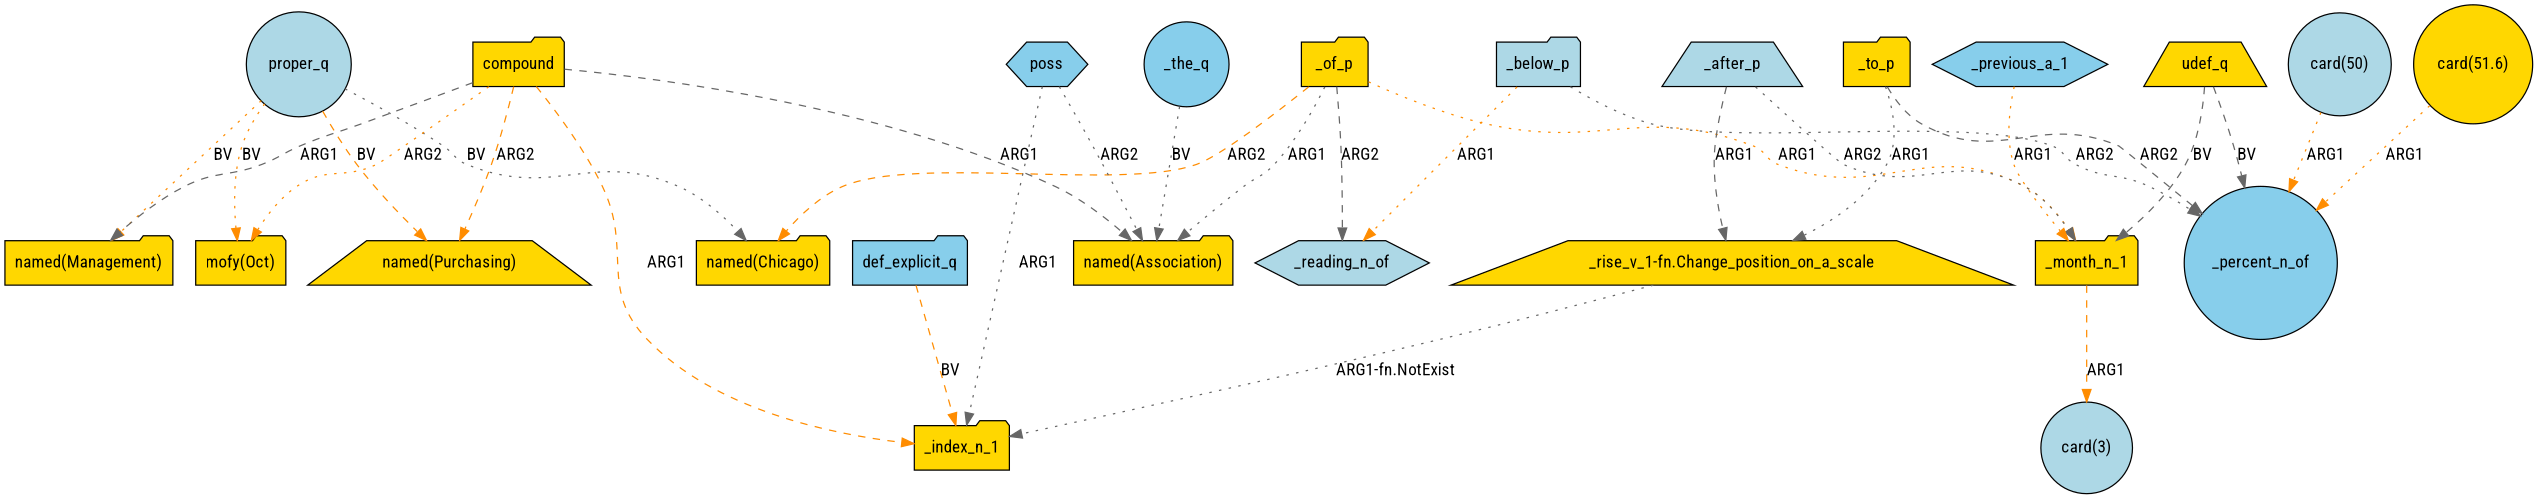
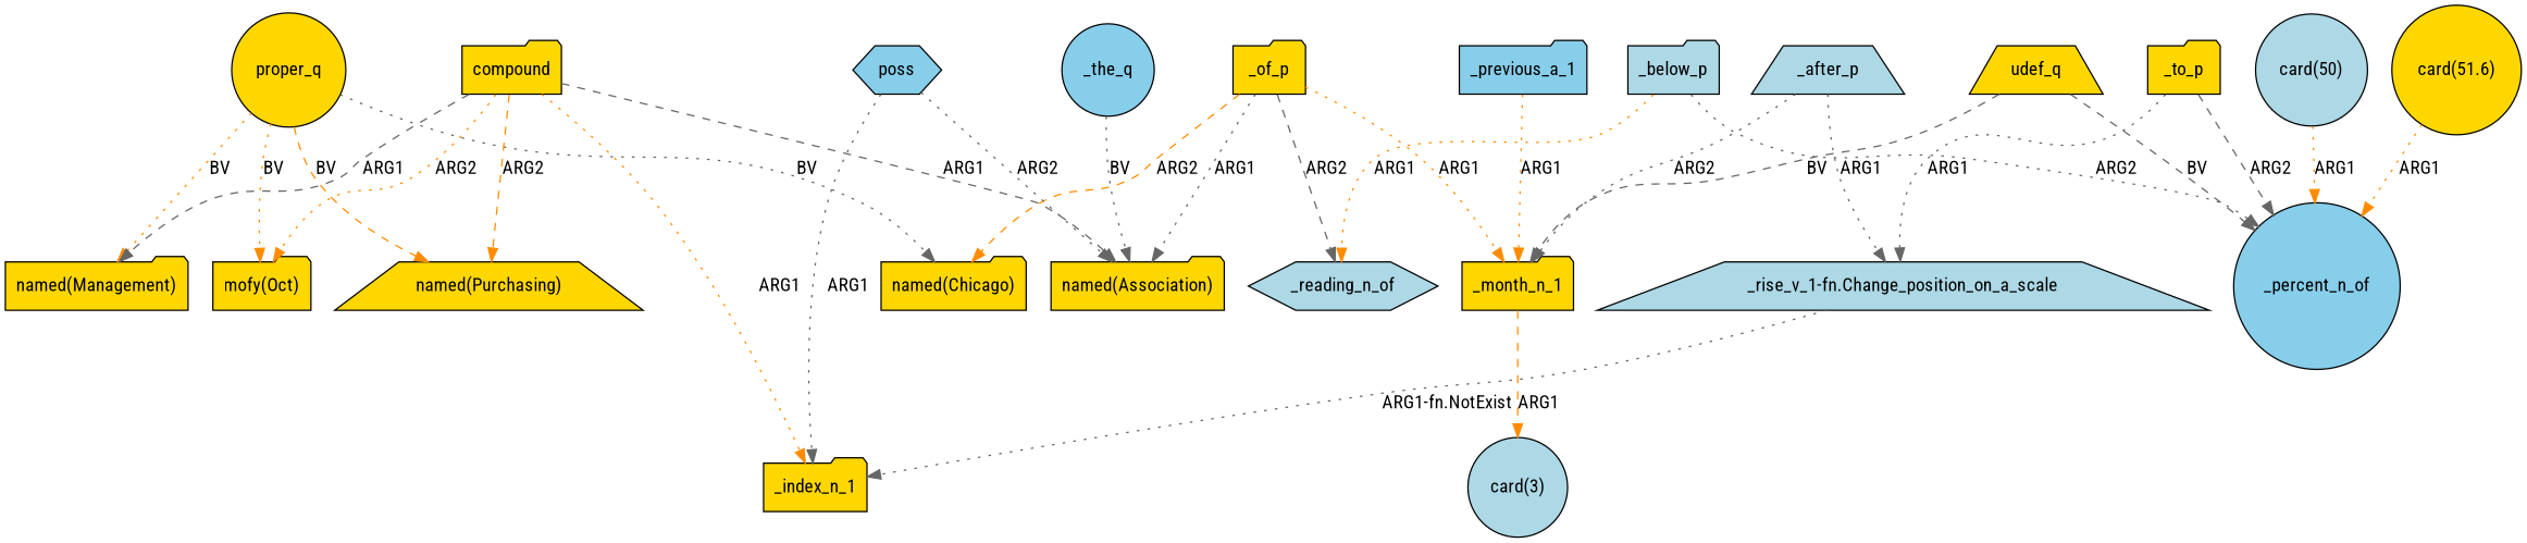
  digraph {
    fontname="Roboto Condensed"
    node [fillcolor=gold fontname="Roboto Condensed" shape=folder style=filled]
    edge [color=gray40 fontname="Roboto Condensed" style=dotted]
    _of_p
    "named(Chicago)"
    _reading_n_of [fillcolor=lightblue shape=hexagon]
    _month_n_1
    "named(Association)"
    "card(3)" [fillcolor=lightblue shape=circle]
    udef_q [shape=trapezium]
    _percent_n_of [fillcolor=skyblue shape=circle]
-   def_explicit_q [fillcolor=skyblue]
    _index_n_1
    _after_p [fillcolor=lightblue shape=trapezium]
-   "_rise_v_1-fn.Change_position_on_a_scale" [shape=trapezium]
+   "_rise_v_1-fn.Change_position_on_a_scale" [fillcolor=lightblue shape=trapezium]
    _below_p [fillcolor=lightblue]
-   proper_q [fillcolor=lightblue shape=circle]
+   proper_q [shape=circle]
    "mofy(Oct)"
    "named(Purchasing)" [shape=trapezium]
    "named(Management)"
    compound
    "card(50)" [fillcolor=lightblue shape=circle]
    poss [fillcolor=skyblue shape=hexagon]
    "card(51.6)" [shape=circle]
    _to_p
-   _previous_a_1 [fillcolor=skyblue shape=hexagon]
+   _previous_a_1 [fillcolor=skyblue]
    _the_q [fillcolor=skyblue shape=circle]
    _of_p -> "named(Chicago)" [color=darkorange label=ARG2 style=dashed]
    _of_p -> _reading_n_of [label=ARG2 style=dashed]
    _of_p -> _month_n_1 [color=darkorange label=ARG1]
    _of_p -> "named(Association)" [label=ARG1]
    _month_n_1 -> "card(3)" [color=darkorange label=ARG1 style=dashed]
    udef_q -> _month_n_1 [label=BV style=dashed]
    udef_q -> _percent_n_of [label=BV style=dashed]
-   def_explicit_q -> _index_n_1 [color=darkorange label=BV style=dashed]
    _after_p -> _month_n_1 [label=ARG2]
-   _after_p -> "_rise_v_1-fn.Change_position_on_a_scale" [label=ARG1 style=dashed]
+   _after_p -> "_rise_v_1-fn.Change_position_on_a_scale" [label=ARG1]
    "_rise_v_1-fn.Change_position_on_a_scale" -> _index_n_1 [label="ARG1-fn.NotExist"]
    _below_p -> _reading_n_of [color=darkorange label=ARG1]
    _below_p -> _percent_n_of [label=ARG2]
    proper_q -> "named(Chicago)" [label=BV]
    proper_q -> "mofy(Oct)" [color=darkorange label=BV]
    proper_q -> "named(Purchasing)" [color=darkorange label=BV style=dashed]
    proper_q -> "named(Management)" [color=darkorange label=BV]
    compound -> "named(Association)" [label=ARG1 style=dashed]
-   compound -> _index_n_1 [color=darkorange label=ARG1 style=dashed]
+   compound -> _index_n_1 [color=darkorange label=ARG1]
    compound -> "mofy(Oct)" [color=darkorange label=ARG2]
    compound -> "named(Purchasing)" [color=darkorange label=ARG2 style=dashed]
    compound -> "named(Management)" [label=ARG1 style=dashed]
    "card(50)" -> _percent_n_of [color=darkorange label=ARG1]
    poss -> "named(Association)" [label=ARG2]
    poss -> _index_n_1 [label=ARG1]
    "card(51.6)" -> _percent_n_of [color=darkorange label=ARG1]
    _to_p -> _percent_n_of [label=ARG2 style=dashed]
    _to_p -> "_rise_v_1-fn.Change_position_on_a_scale" [label=ARG1]
    _previous_a_1 -> _month_n_1 [color=darkorange label=ARG1]
    _the_q -> "named(Association)" [label=BV]
  }
